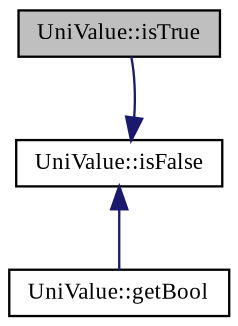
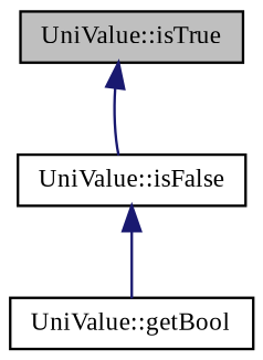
  digraph {
    fontname="Liberation Serif"
    rankdir=TB
    node [color=black fillcolor=white fontname="Liberation Serif" fontsize=10 shape=record style=filled]
    edge [color=midnightblue dir=back fontname="Liberation Serif" fontsize=10 labelfontname=Helvetica labelfontsize=10 style=solid]
    n1 [fillcolor=grey75 fontcolor=black height=0.2 label="UniValue::isTrue" width=0.4]
    n2 [height=0.2 label="UniValue::isFalse" width=0.4]
    n3 [height=0.2 label="UniValue::getBool" width=0.4]
-   n2 -> n1
+   n1 -> n2
    n2 -> n3
  }
